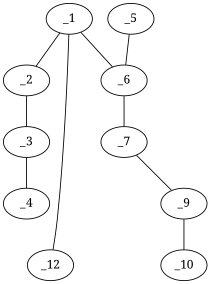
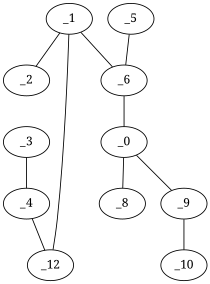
  graph {
    fontname="Noto Serif"
    node [charge=0 chem=1 fontname="Noto Serif" symbol="C  "]
    edge [fontname="Noto Serif" valence=1]
    _1 [x=5.2156 y=0.6211]
    _2 [x=7.0476 y=-0.1378]
    _6 [x=3.4836 y=-0.3789]
    n4 [label=_12 x=4.7378 y=2.5696]
    _3 [x=7.3064 y=0.8282]
-   _7 [x=3.2247 y=-1.3449]
+   _7 [x=3.2247 y=-1.3449 label=_0]
    _4 [x=5.4744 y=1.587]
+   _8 [chem=2 symbol="O  " x=3.9319 y=-2.052]
    _9 [x=2.2588 y=-1.6037]
    _5 [x=2.9836 y=0.4871]
    _10 [chem=2 symbol="O  " x=2 y=-2.5696]
    _1 -- _2
    _1 -- _6
    _1 -- n4
-   _2 -- _3 [valence=2]
    _6 -- _7
    _3 -- _4
+   _7 -- _8 [valence=2]
    _7 -- _9
+   _4 -- n4
    _9 -- _10
    _5 -- _6
  }
